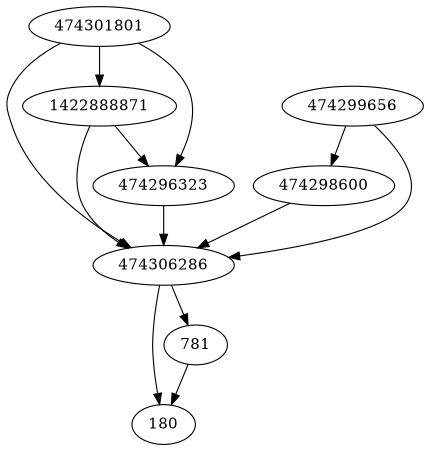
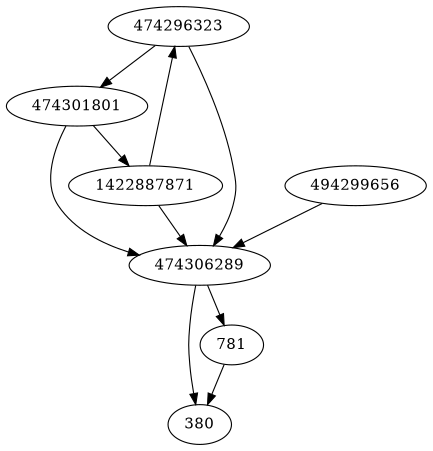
  strict digraph {
    474296323
    474301801
-   474306289 [label=474306286]
-   1422888871
-   180
+   474306289
+   1422888871 [label=1422887871]
+   180 [label=380]
    n6 [label=781]
-   474299656
-   474298600
-   474301801 -> 474296323
+   474299656 [label=494299656]
+   474296323 -> 474301801
    474296323 -> 474306289
    474301801 -> 474306289
    474301801 -> 1422888871
    474306289 -> 180
    474306289 -> n6
    1422888871 -> 474296323
    1422888871 -> 474306289
    n6 -> 180
    474299656 -> 474306289
-   474299656 -> 474298600
-   474298600 -> 474306289
  }
